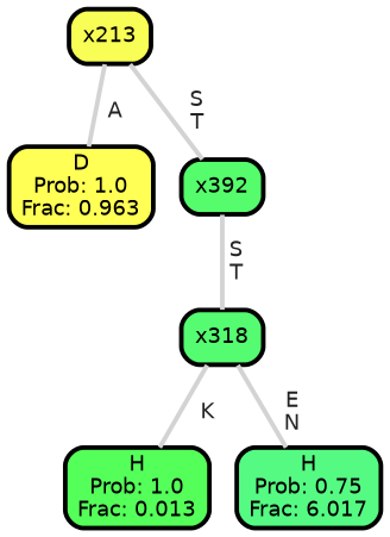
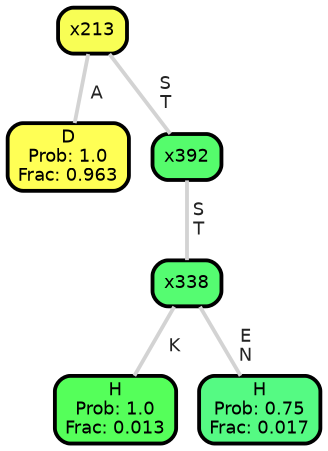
  graph {
    ranksep="0 equally"
    splines=straight
    node [color=black fontcolor=black fontname=helvetica penwidth=3 shape=box style="filled, rounded"]
    edge [color=lightgray fontcolor=grey14 fontname=helvetica fontweight=bold penwidth=3]
    n1 [fillcolor="#ffff55" label="D\nProb: 1.0\nFrac: 0.963"]
    n2 [fillcolor="#f8fe55" label=x213]
    n3 [fillcolor="#55fc6c" label=x392]
-   n4 [fillcolor="#55fc71" label=x318]
+   n4 [fillcolor="#55fc71" label=x338]
    n5 [fillcolor="#55ff5a" label="H\nProb: 1.0\nFrac: 0.013"]
-   n6 [fillcolor="#55fa83" label="H\nProb: 0.75\nFrac: 6.017"]
+   n6 [fillcolor="#55fa83" label="H\nProb: 0.75\nFrac: 0.017"]
    subgraph sub_1 {
      rank=same
    }
    n2 -- n1 [label=" A"]
    n2 -- n3 [label=" S\n T"]
    n3 -- n4 [label=" S\n T"]
    n4 -- n5 [label=" K"]
    n4 -- n6 [label=" E\n N"]
  }
